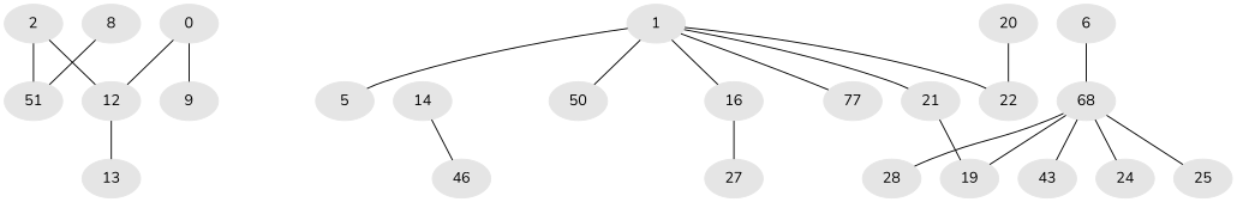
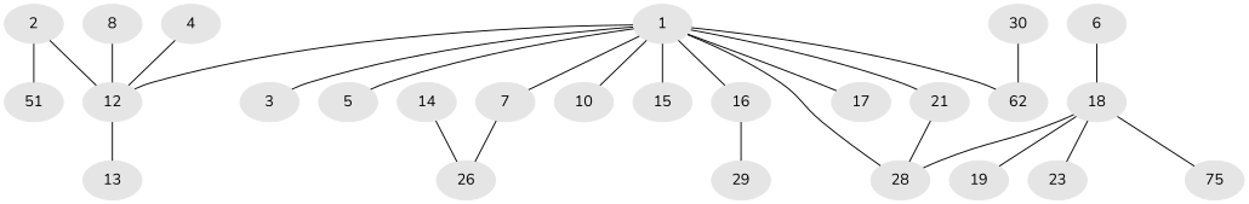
  graph {
    fontname=Nunito
    node [color=gray90 fontname=Nunito style=filled]
    edge [fontname=Nunito weight=1.0]
    1
+   3
    5
-   10 [label=50]
+   7
+   10
    12
+   15
    16
-   17 [label=77]
+   17
    21
-   22
+   22 [label=62]
    28
-   26 [label=46]
+   26
    13
-   27
+   27 [label=29]
    2
    n17 [label=51]
-   4 [label=0]
-   9
+   4
    6
-   18 [label=68]
+   18
    19
-   23 [label=43]
-   24
-   25
+   23
+   25 [label=75]
    8
    14
-   20
+   20 [label=30]
+   1 -- 3
    1 -- 5
+   1 -- 7
    1 -- 10
+   1 -- 12
+   1 -- 15
    1 -- 16
    1 -- 17
    1 -- 21
    1 -- 22
+   1 -- 28
+   7 -- 26
    12 -- 13
    16 -- 27
-   21 -- 19
+   21 -- 28
    2 -- 12
    2 -- n17
    4 -- 12
-   4 -- 9
    6 -- 18
    18 -- 28
    18 -- 19
    18 -- 23
-   18 -- 24
    18 -- 25
-   8 -- n17
+   8 -- 12
    14 -- 26
    20 -- 22
  }
